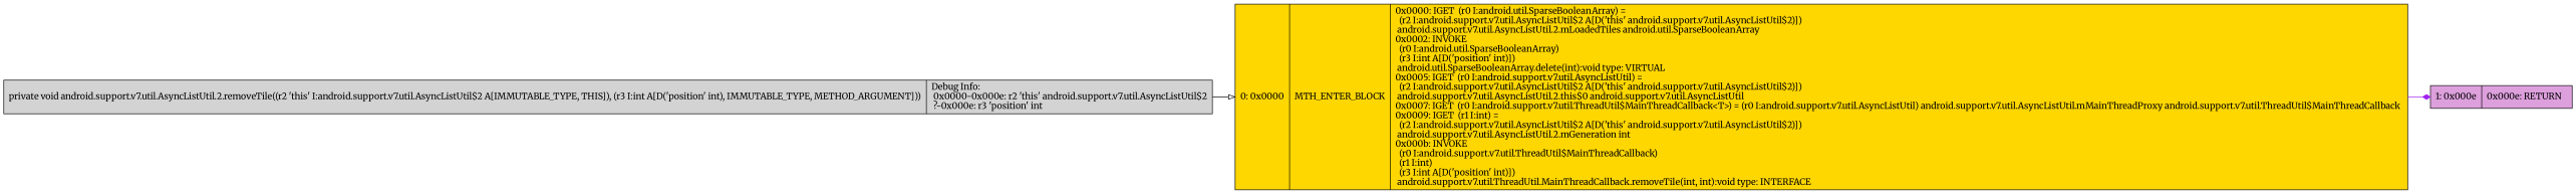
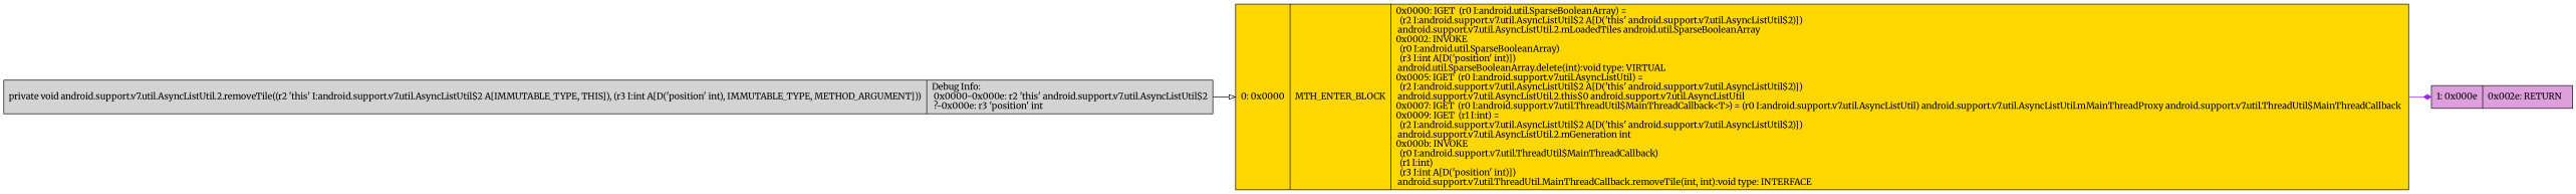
  digraph {
    rankdir=LR
    fontname=Merriweather
    node [shape=record style=filled fontname=Merriweather]
    edge [fontname=Merriweather]
    n1 [label="{0\:\ 0x0000|MTH_ENTER_BLOCK\l|0x0000: IGET  (r0 I:android.util.SparseBooleanArray) = \l  (r2 I:android.support.v7.util.AsyncListUtil$2 A[D('this' android.support.v7.util.AsyncListUtil$2)])\l android.support.v7.util.AsyncListUtil.2.mLoadedTiles android.util.SparseBooleanArray \l0x0002: INVOKE  \l  (r0 I:android.util.SparseBooleanArray)\l  (r3 I:int A[D('position' int)])\l android.util.SparseBooleanArray.delete(int):void type: VIRTUAL \l0x0005: IGET  (r0 I:android.support.v7.util.AsyncListUtil) = \l  (r2 I:android.support.v7.util.AsyncListUtil$2 A[D('this' android.support.v7.util.AsyncListUtil$2)])\l android.support.v7.util.AsyncListUtil.2.this$0 android.support.v7.util.AsyncListUtil \l0x0007: IGET  (r0 I:android.support.v7.util.ThreadUtil$MainThreadCallback\<T\>) = (r0 I:android.support.v7.util.AsyncListUtil) android.support.v7.util.AsyncListUtil.mMainThreadProxy android.support.v7.util.ThreadUtil$MainThreadCallback \l0x0009: IGET  (r1 I:int) = \l  (r2 I:android.support.v7.util.AsyncListUtil$2 A[D('this' android.support.v7.util.AsyncListUtil$2)])\l android.support.v7.util.AsyncListUtil.2.mGeneration int \l0x000b: INVOKE  \l  (r0 I:android.support.v7.util.ThreadUtil$MainThreadCallback)\l  (r1 I:int)\l  (r3 I:int A[D('position' int)])\l android.support.v7.util.ThreadUtil.MainThreadCallback.removeTile(int, int):void type: INTERFACE \l}" fillcolor=gold]
-   n2 [label="{1\:\ 0x000e|0x000e: RETURN   \l}" fillcolor=plum]
+   n2 [label="{1\:\ 0x000e|0x002e: RETURN   \l}" fillcolor=plum]
    n3 [label="{private void android.support.v7.util.AsyncListUtil.2.removeTile((r2 'this' I:android.support.v7.util.AsyncListUtil$2 A[IMMUTABLE_TYPE, THIS]), (r3 I:int A[D('position' int), IMMUTABLE_TYPE, METHOD_ARGUMENT]))  | Debug Info:\l  0x0000\-0x000e: r2 'this' android.support.v7.util.AsyncListUtil$2\l  ?\-0x000e: r3 'position' int\l}" fillcolor=lightgrey]
    n1 -> n2 [color=purple arrowhead=diamond]
    n3 -> n1 [color=black arrowhead=onormal]
  }
